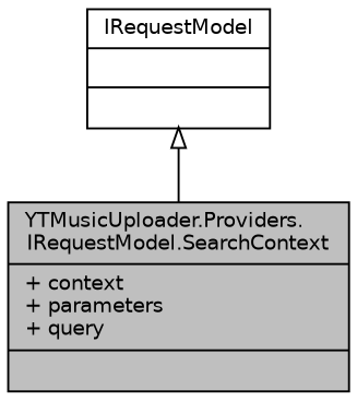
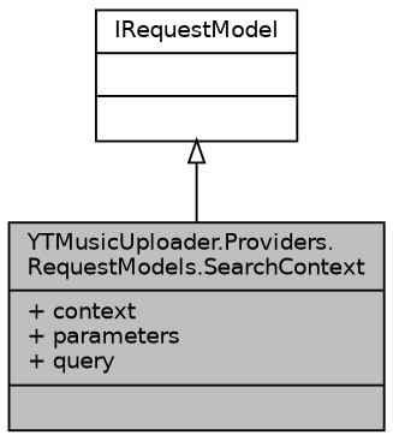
  digraph {
    node [color=black fontname=Helvetica fontsize=10 shape=record style=filled]
-   n1 [fillcolor=grey75 fontcolor=black height=0.2 label="{YTMusicUploader.Providers.\lIRequestModel.SearchContext\n|+ context\l+ parameters\l+ query\l|}" width=0.4]
+   n1 [fillcolor=grey75 fontcolor=black height=0.2 label="{YTMusicUploader.Providers.\lRequestModels.SearchContext\n|+ context\l+ parameters\l+ query\l|}" width=0.4]
    n2 [fillcolor=white height=0.2 label="{IRequestModel\n||}" width=0.4]
    n2 -> n1 [arrowtail=onormal color=black dir=back fontname=Helvetica fontsize=10 labelfontname=Helvetica labelfontsize=10 style=solid]
  }
